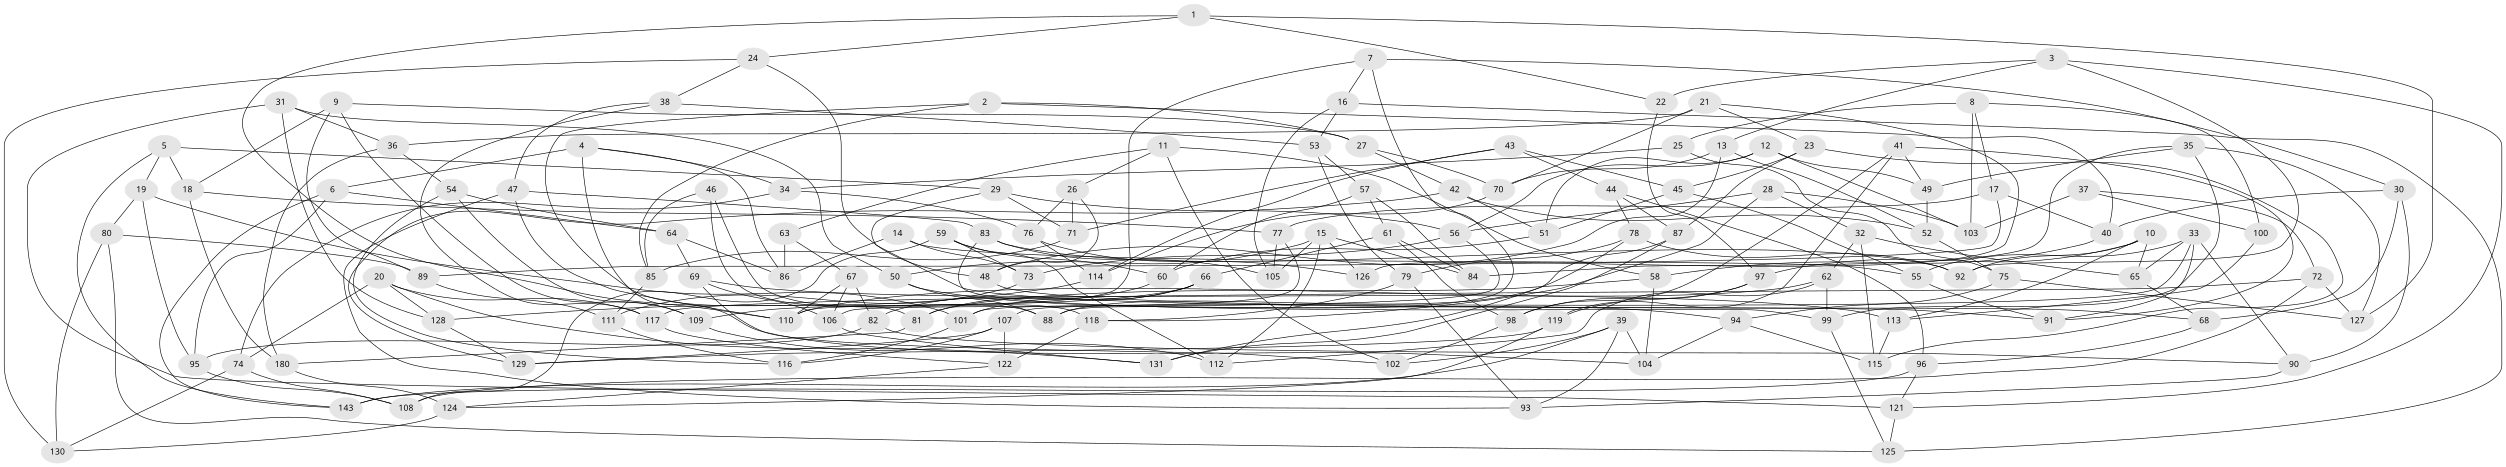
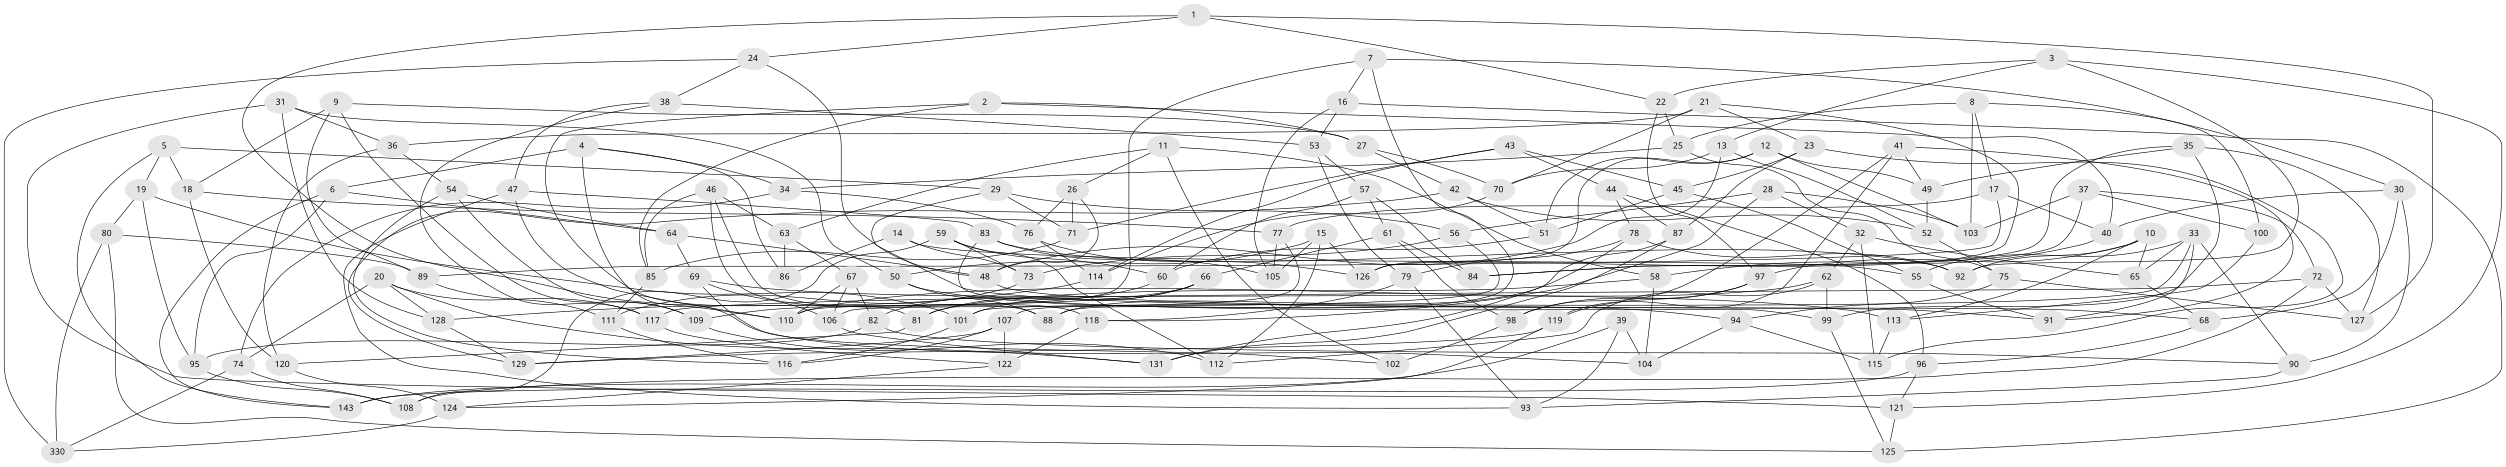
  graph {
    fontname="Noto Sans"
    node [color=gray90 fontname="Noto Sans" style=filled]
    edge [fontname="Noto Sans"]
    1
    22
    24
    110
    127
    25
    97
    48
    38
-   130
+   130 [label=330]
    2
    27
    40
    81
    85
    70
    42
    58
-   120 [label=180]
+   120
    111
    3
    13
    92
    121
    52
    125
    4
    6
    34
    86
    104
    n32 [label=143]
    64
    95
    74
    76
    5
    18
    19
    29
    77
    101
    80
    71
    56
    91
    69
    108
    7
    16
    30
    88
    105
    53
    68
    90
    8
    17
    100
    103
    89
    75
    113
    9
    109
    112
    10
    65
    98
    119
    115
    11
    26
    63
    102
    67
    12
    49
    51
    126
    60
    114
    14
    55
    73
    116
    15
    50
    94
    57
    79
    107
    124
    20
    117
    128
    131
    122
    129
    21
    23
    36
    45
    87
    54
    47
    28
    32
    118
    62
    106
    96
    93
    31
    99
    33
    35
    84
    37
    72
    83
    39
    41
    43
    44
    78
    46
    82
    61
    66
    59
    1 -- 22
    1 -- 24
    1 -- 110
    1 -- 127
+   22 -- 25
    22 -- 97
    24 -- 48
    24 -- 38
    24 -- 130
    25 -- 34
    25 -- 75
    97 -- 98
    97 -- 119
    48 -- 68
    38 -- 53
    38 -- 117
    38 -- 47
    2 -- 27
    2 -- 40
    2 -- 81
    2 -- 85
    27 -- 70
    27 -- 42
    40 -- 58
    81 -- 120
    85 -- 111
    70 -- 114
    42 -- 52
    42 -- 51
    42 -- 129
    58 -- 81
    58 -- 104
    120 -- 124
    111 -- 116
    3 -- 22
    3 -- 13
    3 -- 92
    3 -- 121
    13 -- 48
    13 -- 70
    13 -- 52
    121 -- 125
    52 -- 75
    4 -- 6
    4 -- 34
    4 -- 86
    4 -- 104
    6 -- n32
    6 -- 64
    6 -- 95
    34 -- 74
    34 -- 76
-   64 -- 86
+   64 -- 48
    64 -- 69
    95 -- 108
    74 -- 130
    74 -- 108
    76 -- 126
    76 -- 114
    5 -- n32
    5 -- 18
    5 -- 19
    5 -- 29
    18 -- 120
    18 -- 77
    19 -- 95
    19 -- 101
    19 -- 80
    29 -- 71
    29 -- 56
    29 -- 91
    77 -- 105
    77 -- 107
    101 -- 116
    80 -- 130
    80 -- 125
    80 -- 89
    71 -- 85
    56 -- 73
    56 -- 106
    69 -- 113
    69 -- 102
    69 -- 106
    7 -- 110
    7 -- 16
    7 -- 30
    7 -- 88
    16 -- 125
    16 -- 105
    16 -- 53
    30 -- 40
    30 -- 68
    30 -- 90
    53 -- 57
    53 -- 79
    68 -- 96
    90 -- 93
    8 -- 25
    8 -- 17
    8 -- 100
    8 -- 103
    17 -- 40
    17 -- 77
    17 -- 89
    100 -- 113
    89 -- 111
    75 -- 127
    75 -- 94
    113 -- 115
    9 -- 27
    9 -- 18
    9 -- 89
    9 -- 109
    109 -- 112
    10 -- 97
    10 -- 92
    10 -- 113
    10 -- 65
    65 -- 68
    98 -- 102
    119 -- 124
    119 -- 129
    11 -- 58
    11 -- 26
    11 -- 63
    11 -- 102
    26 -- 48
    26 -- 76
    26 -- 71
    63 -- 86
    63 -- 67
    67 -- 110
    67 -- 106
    67 -- 82
    12 -- 103
    12 -- 49
    12 -- 51
-   12 -- 56
+   12 -- 126
    49 -- 52
    51 -- 60
    60 -- 82
    114 -- 128
    14 -- 86
    14 -- 55
    14 -- 73
    55 -- 91
    73 -- 111
    15 -- 105
    15 -- 112
    15 -- 126
    15 -- 50
    50 -- 88
    50 -- 94
    94 -- 104
    94 -- 115
    57 -- 60
    57 -- 84
    57 -- 61
    79 -- 118
    79 -- 93
    107 -- 116
    107 -- 122
    107 -- 129
    124 -- 130
    20 -- 74
    20 -- 117
    20 -- 128
    20 -- 131
    117 -- 122
    128 -- 129
    122 -- 124
    21 -- 70
    21 -- 126
    21 -- 23
    21 -- 36
    23 -- 115
    23 -- 45
    23 -- 87
    36 -- 120
    36 -- 54
    45 -- 51
    45 -- 55
    87 -- 88
    87 -- 131
    54 -- 64
    54 -- 109
    54 -- 116
    47 -- 110
    47 -- 93
    47 -- 83
    28 -- 56
    28 -- 103
    28 -- 32
    28 -- 118
    32 -- 65
    32 -- 115
    32 -- 62
    118 -- 122
    62 -- 110
    62 -- 112
    62 -- 99
    106 -- 131
    96 -- 121
    96 -- n32
    31 -- 121
    31 -- 50
    31 -- 128
    31 -- 36
    99 -- 125
    33 -- 101
    33 -- 91
    33 -- 90
    33 -- 65
    33 -- 55
    35 -- 127
    35 -- 49
    35 -- 99
    35 -- 84
    37 -- 100
    37 -- 103
-   15 -- 84
+   37 -- 84
    37 -- 72
    72 -- 127
    72 -- 108
    72 -- 117
    83 -- 92
    83 -- 105
    83 -- 99
    39 -- 104
    39 -- n32
-   39 -- 102
    39 -- 93
    41 -- 91
    41 -- 98
    41 -- 119
    41 -- 49
    43 -- 71
    43 -- 114
    43 -- 45
    43 -- 44
    44 -- 87
    44 -- 96
    44 -- 78
    78 -- 92
    78 -- 79
    78 -- 131
    46 -- 85
    46 -- 88
+   46 -- 63
    46 -- 118
    82 -- 95
    82 -- 90
    61 -- 98
    61 -- 84
    61 -- 66
    66 -- 81
    66 -- 101
    66 -- 109
    59 -- 108
    59 -- 112
    59 -- 60
    59 -- 73
  }
